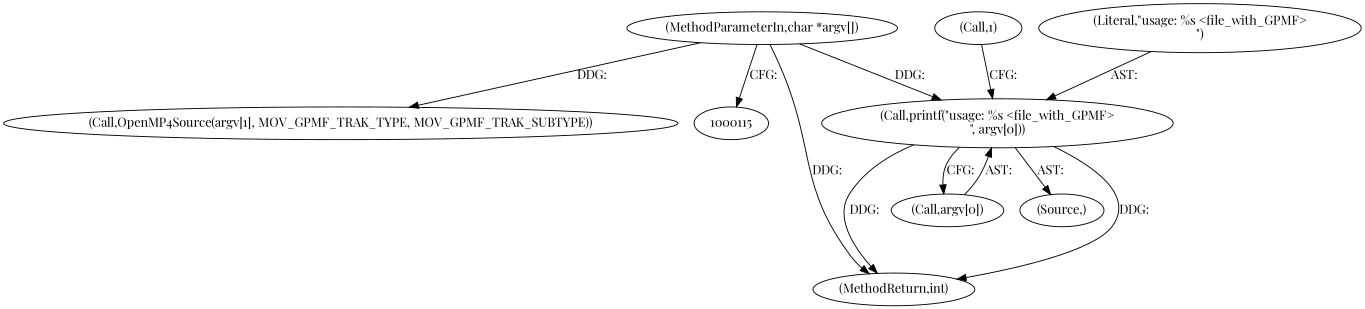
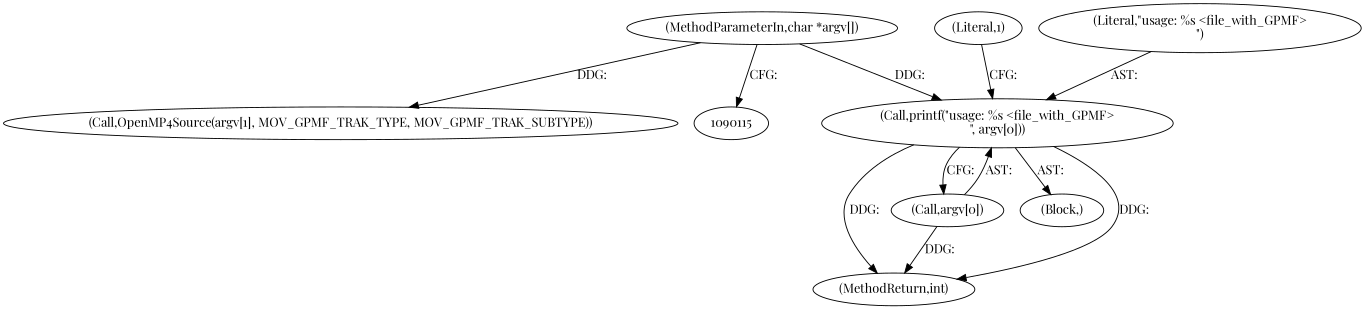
  digraph {
    fontname="Playfair Display"
    node [fontname="Playfair Display"]
    edge [fontname="Playfair Display"]
    n1 [label="(Call,printf(\"usage: %s <file_with_GPMF>\n\", argv[0]))"]
    n2 [label="(MethodReturn,int)"]
    n3 [label="(Call,argv[0])"]
-   n4 [label="(Source,)"]
+   n4 [label="(Block,)"]
    n5 [label="(MethodParameterIn,char *argv[])"]
    n6 [label="(Call,OpenMP4Source(argv[1], MOV_GPMF_TRAK_TYPE, MOV_GPMF_TRAK_SUBTYPE))"]
-   1000115
-   n8 [label="(Call,1)"]
+   1000115 [label=1090115]
+   n8 [label="(Literal,1)"]
    n9 [label="(Literal,\"usage: %s <file_with_GPMF>\n\")"]
    n1 -> n2 [label="DDG: "]
    n1 -> n2 [label="DDG: "]
    n1 -> n3 [label="CFG: "]
    n1 -> n4 [label="AST: "]
    n3 -> n1 [label="AST: "]
    n5 -> n1 [label="DDG: "]
-   n5 -> n2 [label="DDG: "]
+   n3 -> n2 [label="DDG: "]
    n5 -> n6 [label="DDG: "]
    n5 -> 1000115 [label="CFG: "]
    n8 -> n1 [label="CFG: "]
    n9 -> n1 [label="AST: "]
  }
